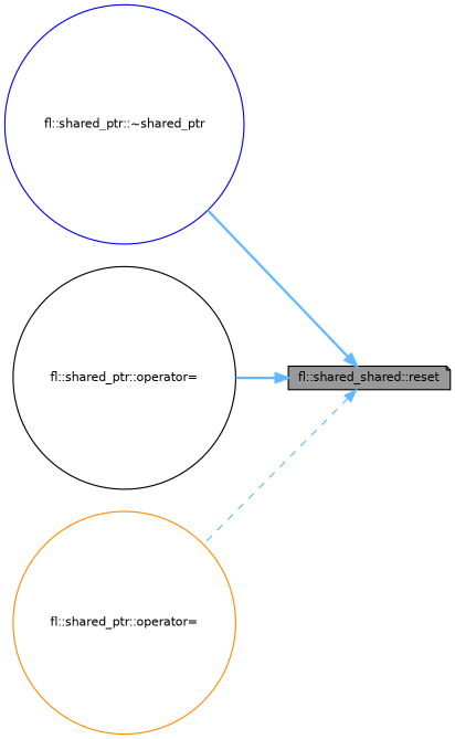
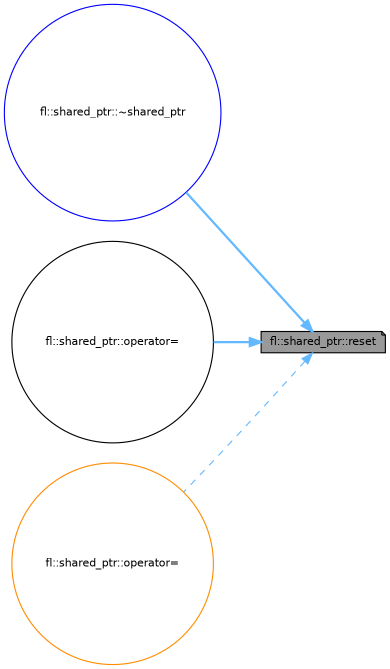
  digraph {
    rankdir=RL
    node [color=black fillcolor=white fontname=Helvetica fontsize=10 shape=circle style=filled]
    edge [color=steelblue1 dir=back fontname=Helvetica fontsize=10 labelfontname=Helvetica labelfontsize=10 style=bold]
-   n1 [fillcolor=grey60 fontcolor=black height=0.2 label="fl::shared_shared::reset" shape=note width=0.4]
+   n1 [fillcolor=grey60 fontcolor=black height=0.2 label="fl::shared_ptr::reset" shape=note width=0.4]
    n2 [color=blue height=0.2 label="fl::shared_ptr::~shared_ptr" width=0.4]
    n3 [height=0.2 label="fl::shared_ptr::operator=" width=0.4]
    n4 [color=darkorange height=0.2 label="fl::shared_ptr::operator=" width=0.4]
    n1 -> n2
    n1 -> n3
    n1 -> n4 [style=dashed]
  }
